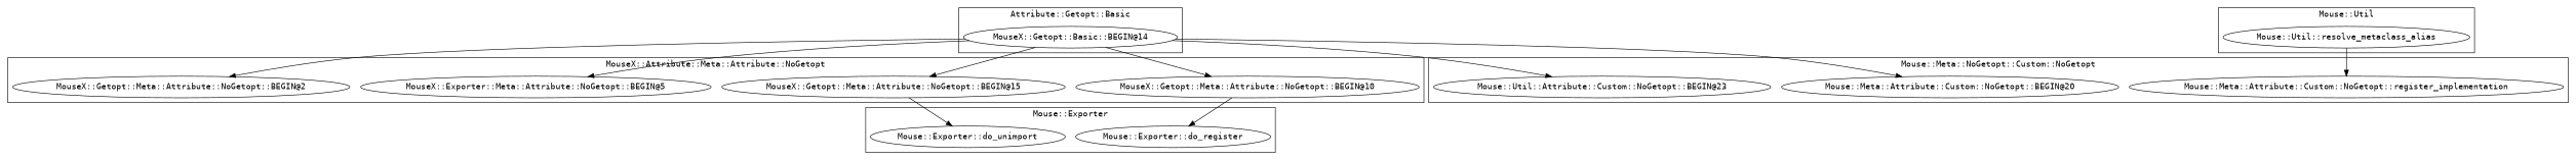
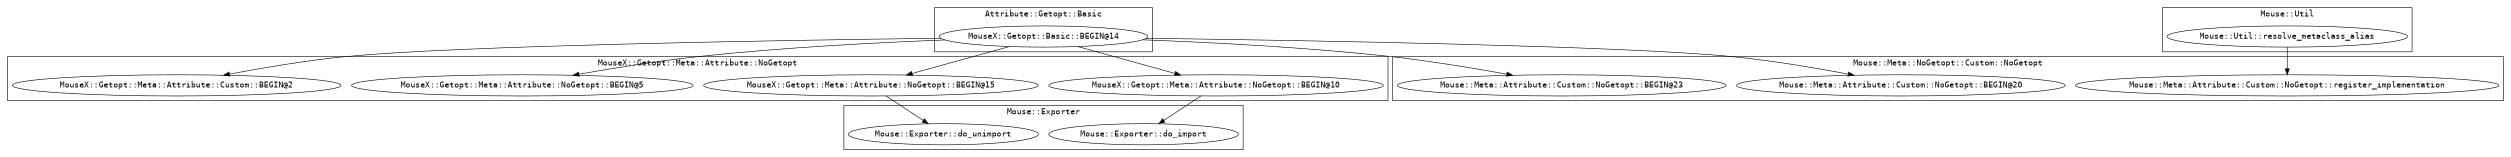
  digraph {
    fontname="DejaVu Sans Mono"
    node [fontname="DejaVu Sans Mono"]
    edge [fontname="DejaVu Sans Mono"]
-   "Mouse::Exporter::do_import" [label="Mouse::Exporter::do_register"]
+   "Mouse::Exporter::do_import"
    "Mouse::Exporter::do_unimport"
    "MouseX::Getopt::Meta::Attribute::NoGetopt::BEGIN@10"
    "MouseX::Getopt::Meta::Attribute::NoGetopt::BEGIN@15"
-   "MouseX::Getopt::Meta::Attribute::NoGetopt::BEGIN@5" [label="MouseX::Exporter::Meta::Attribute::NoGetopt::BEGIN@5"]
-   "MouseX::Getopt::Meta::Attribute::NoGetopt::BEGIN@2"
+   "MouseX::Getopt::Meta::Attribute::NoGetopt::BEGIN@5"
+   "MouseX::Getopt::Meta::Attribute::NoGetopt::BEGIN@2" [label="MouseX::Getopt::Meta::Attribute::Custom::BEGIN@2"]
    "Mouse::Meta::Attribute::Custom::NoGetopt::BEGIN@20"
-   "Mouse::Meta::Attribute::Custom::NoGetopt::BEGIN@23" [label="Mouse::Util::Attribute::Custom::NoGetopt::BEGIN@23"]
+   "Mouse::Meta::Attribute::Custom::NoGetopt::BEGIN@23"
    "Mouse::Meta::Attribute::Custom::NoGetopt::register_implementation"
    "MouseX::Getopt::Basic::BEGIN@14"
    "Mouse::Util::resolve_metaclass_alias"
    subgraph cluster_1 {
      label="Mouse::Exporter"
      "Mouse::Exporter::do_import"
      "Mouse::Exporter::do_unimport"
    }
    subgraph cluster_2 {
-     label="MouseX::Attribute::Meta::Attribute::NoGetopt"
+     label="MouseX::Getopt::Meta::Attribute::NoGetopt"
      "MouseX::Getopt::Meta::Attribute::NoGetopt::BEGIN@10"
      "MouseX::Getopt::Meta::Attribute::NoGetopt::BEGIN@15"
      "MouseX::Getopt::Meta::Attribute::NoGetopt::BEGIN@5"
      "MouseX::Getopt::Meta::Attribute::NoGetopt::BEGIN@2"
    }
    subgraph cluster_3 {
      label="Mouse::Meta::NoGetopt::Custom::NoGetopt"
      "Mouse::Meta::Attribute::Custom::NoGetopt::BEGIN@20"
      "Mouse::Meta::Attribute::Custom::NoGetopt::BEGIN@23"
      "Mouse::Meta::Attribute::Custom::NoGetopt::register_implementation"
    }
    subgraph cluster_4 {
      label="Attribute::Getopt::Basic"
      "MouseX::Getopt::Basic::BEGIN@14"
    }
    subgraph cluster_5 {
      label="Mouse::Util"
      "Mouse::Util::resolve_metaclass_alias"
    }
    "MouseX::Getopt::Meta::Attribute::NoGetopt::BEGIN@10" -> "Mouse::Exporter::do_import"
    "MouseX::Getopt::Meta::Attribute::NoGetopt::BEGIN@15" -> "Mouse::Exporter::do_unimport"
    "MouseX::Getopt::Basic::BEGIN@14" -> "MouseX::Getopt::Meta::Attribute::NoGetopt::BEGIN@10"
    "MouseX::Getopt::Basic::BEGIN@14" -> "MouseX::Getopt::Meta::Attribute::NoGetopt::BEGIN@15"
    "MouseX::Getopt::Basic::BEGIN@14" -> "MouseX::Getopt::Meta::Attribute::NoGetopt::BEGIN@5"
    "MouseX::Getopt::Basic::BEGIN@14" -> "MouseX::Getopt::Meta::Attribute::NoGetopt::BEGIN@2"
    "MouseX::Getopt::Basic::BEGIN@14" -> "Mouse::Meta::Attribute::Custom::NoGetopt::BEGIN@20"
    "MouseX::Getopt::Basic::BEGIN@14" -> "Mouse::Meta::Attribute::Custom::NoGetopt::BEGIN@23"
    "Mouse::Util::resolve_metaclass_alias" -> "Mouse::Meta::Attribute::Custom::NoGetopt::register_implementation"
  }
